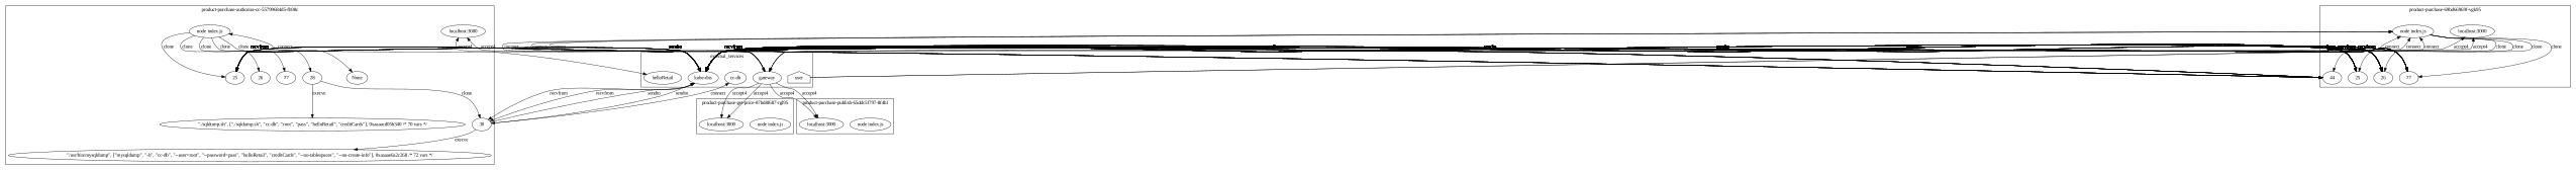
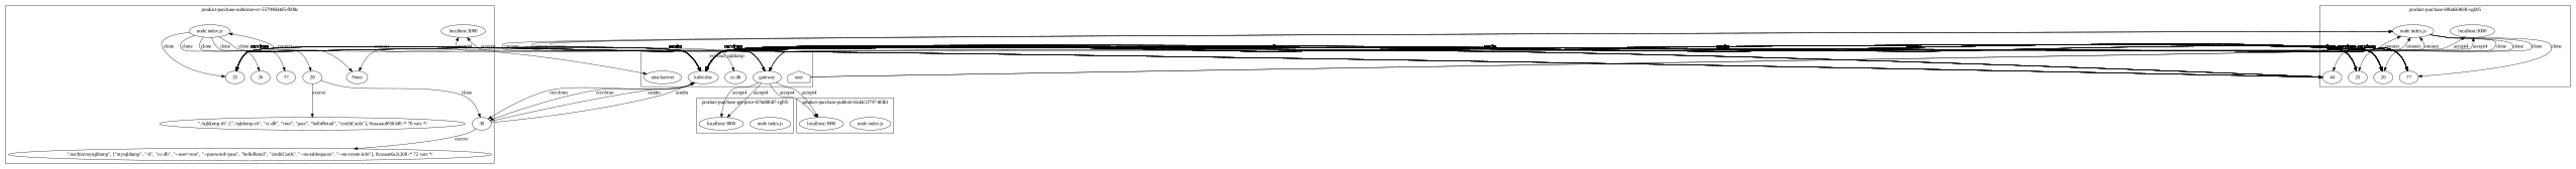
  digraph {
    fontname="Liberation Serif"
    node [fontname="Liberation Serif"]
    edge [fontname="Liberation Serif"]
    n1 [label="node index.js"]
    n2 [label=25]
    n3 [label=26]
    n4 [label=27]
    n5 [label=28]
    None
    n7 [label="localhost:3000"]
    n8 [label="\"./sqldump.sh\", [\"./sqldump.sh\", \"cc-db\", \"root\", \"pass\", \"helloRetail\", \"creditCards\"], 0xaaaacd05b340 /* 70 vars */"]
    n9 [label=30]
    n10 [label="\"/usr/bin/mysqldump\", [\"mysqldump\", \"-h\", \"cc-db\", \"--user=root\", \"--password=pass\", \"helloRetail\", \"creditCards\", \"--no-tablespaces\", \"--no-create-info\"], 0xaaaae6a2c268 /* 72 vars */"]
    n11 [label="node index.js"]
    n12 [label=44]
    n13 [label=25]
    n14 [label=26]
    n15 [label=27]
    n16 [label="localhost:3000"]
    n17 [label="node index.js"]
    n18 [label="localhost:3000"]
    n19 [label="node index.js"]
    n20 [label="localhost:3000"]
-   n21 [label=helloRetail]
+   n21 [label=attackserver]
    n22 [label="kube-dns"]
    n23 [label="cc-db"]
    n24 [label=gateway]
    user [shape=house]
    subgraph cluster_1 {
      label=" product-purchase-authorize-cc-55799684d5-fh98c "
      n1
      n2
      n3
      n4
      n5
      None
      n7
      n8
      n9
      n10
    }
    subgraph cluster_2 {
      label=" product-purchase-69bd66969f-vgk95 "
      n11
      n12
      n13
      n14
      n15
      n16
    }
    subgraph cluster_3 {
      label=" product-purchase-get-price-87bd8f687-rgl95 "
      n17
      n18
    }
    subgraph cluster_4 {
      label=" product-purchase-publish-65ddc5f797-8f4hl "
      n19
      n20
    }
    subgraph cluster_5 {
-     label=external_services
+     label=external_sqldump
      n21
      n22
      n23
      n24
      user
    }
    n1 -> n2 [label=clone]
    n1 -> n3 [label=clone]
    n1 -> n4 [label=clone]
    n1 -> n5 [label=clone]
    n1 -> None [label=clone]
    n1 -> n21 [dir=both label=connect]
    n2 -> n22 [label=sendto]
    n2 -> n22 [label=sendto]
    n2 -> n22 [label=sendto]
    n2 -> n22 [label=sendto]
    n2 -> n22 [label=sendto]
    n2 -> n22 [label=sendto]
    n2 -> n22 [label=sendto]
    n2 -> n22 [label=sendto]
    n5 -> n8 [label=execve]
    n5 -> n9 [label=clone]
    n9 -> n10 [label=execve]
    n9 -> n22 [label=sendto]
    n9 -> n22 [label=sendto]
-   n9 -> n23 [dir=both label=connect]
+   None -> n23 [dir=both label=connect]
    n11 -> n12 [label=clone]
    n11 -> n13 [label=clone]
    n11 -> n14 [label=clone]
    n11 -> n15 [label=clone]
    n11 -> n24 [dir=both label=connect]
    n11 -> n24 [dir=both label=connect]
    n11 -> n24 [dir=both label=connect]
    n11 -> n24 [dir=both label=connect]
    n11 -> n24 [dir=both label=connect]
    n11 -> n24 [dir=both label=connect]
    n12 -> n22 [label=sendto]
    n12 -> n22 [label=sendto]
    n12 -> n22 [label=sendto]
    n12 -> n22 [label=sendto]
    n12 -> n22 [label=sendto]
    n12 -> n22 [label=sendto]
    n12 -> n22 [label=sendto]
    n12 -> n22 [label=sendto]
    n13 -> n22 [label=sendto]
    n13 -> n22 [label=sendto]
    n13 -> n22 [label=sendto]
    n13 -> n22 [label=sendto]
    n13 -> n22 [label=sendto]
    n13 -> n22 [label=sendto]
    n13 -> n22 [label=sendto]
    n13 -> n22 [label=sendto]
    n13 -> n22 [label=sendto]
    n13 -> n22 [label=sendto]
    n13 -> n22 [label=sendto]
    n13 -> n22 [label=sendto]
    n13 -> n22 [label=sendto]
    n13 -> n22 [label=sendto]
    n13 -> n22 [label=sendto]
    n13 -> n22 [label=sendto]
    n14 -> n22 [label=sendto]
    n14 -> n22 [label=sendto]
    n14 -> n22 [label=sendto]
    n14 -> n22 [label=sendto]
    n14 -> n22 [label=sendto]
    n14 -> n22 [label=sendto]
    n14 -> n22 [label=sendto]
    n14 -> n22 [label=sendto]
    n14 -> n22 [label=sendto]
    n14 -> n22 [label=sendto]
    n14 -> n22 [label=sendto]
    n14 -> n22 [label=sendto]
    n14 -> n22 [label=sendto]
    n14 -> n22 [label=sendto]
    n14 -> n22 [label=sendto]
    n14 -> n22 [label=sendto]
    n15 -> n22 [label=sendto]
    n15 -> n22 [label=sendto]
    n15 -> n22 [label=sendto]
    n15 -> n22 [label=sendto]
    n15 -> n22 [label=sendto]
    n15 -> n22 [label=sendto]
    n15 -> n22 [label=sendto]
    n15 -> n22 [label=sendto]
    n22 -> n2 [label=recvfrom]
    n22 -> n2 [label=recvfrom]
    n22 -> n2 [label=recvfrom]
    n22 -> n2 [label=recvfrom]
    n22 -> n2 [label=recvfrom]
    n22 -> n2 [label=recvfrom]
    n22 -> n2 [label=recvfrom]
    n22 -> n2 [label=recvfrom]
    n22 -> n9 [label=recvfrom]
    n22 -> n9 [label=recvfrom]
    n22 -> n12 [label=recvfrom]
    n22 -> n12 [label=recvfrom]
    n22 -> n12 [label=recvfrom]
    n22 -> n12 [label=recvfrom]
    n22 -> n12 [label=recvfrom]
    n22 -> n12 [label=recvfrom]
    n22 -> n12 [label=recvfrom]
    n22 -> n12 [label=recvfrom]
    n22 -> n13 [label=recvfrom]
    n22 -> n13 [label=recvfrom]
    n22 -> n13 [label=recvfrom]
    n22 -> n13 [label=recvfrom]
    n22 -> n13 [label=recvfrom]
    n22 -> n13 [label=recvfrom]
    n22 -> n13 [label=recvfrom]
    n22 -> n13 [label=recvfrom]
    n22 -> n13 [label=recvfrom]
    n22 -> n13 [label=recvfrom]
    n22 -> n13 [label=recvfrom]
    n22 -> n13 [label=recvfrom]
    n22 -> n13 [label=recvfrom]
    n22 -> n13 [label=recvfrom]
    n22 -> n13 [label=recvfrom]
    n22 -> n13 [label=recvfrom]
    n22 -> n14 [label=recvfrom]
    n22 -> n14 [label=recvfrom]
    n22 -> n14 [label=recvfrom]
    n22 -> n14 [label=recvfrom]
    n22 -> n14 [label=recvfrom]
    n22 -> n14 [label=recvfrom]
    n22 -> n14 [label=recvfrom]
    n22 -> n14 [label=recvfrom]
    n22 -> n14 [label=recvfrom]
    n22 -> n14 [label=recvfrom]
    n22 -> n14 [label=recvfrom]
    n22 -> n14 [label=recvfrom]
    n22 -> n14 [label=recvfrom]
    n22 -> n14 [label=recvfrom]
    n22 -> n14 [label=recvfrom]
    n22 -> n14 [label=recvfrom]
    n22 -> n15 [label=recvfrom]
    n22 -> n15 [label=recvfrom]
    n22 -> n15 [label=recvfrom]
    n22 -> n15 [label=recvfrom]
    n22 -> n15 [label=recvfrom]
    n22 -> n15 [label=recvfrom]
    n22 -> n15 [label=recvfrom]
    n22 -> n15 [label=recvfrom]
    n24 -> n7 [label=accept4]
    n24 -> n7 [label=accept4]
    n24 -> n18 [label=accept4]
    n24 -> n18 [label=accept4]
    n24 -> n20 [label=accept4]
    n24 -> n20 [label=accept4]
    user -> n16 [label=accept4]
    user -> n16 [label=accept4]
  }
